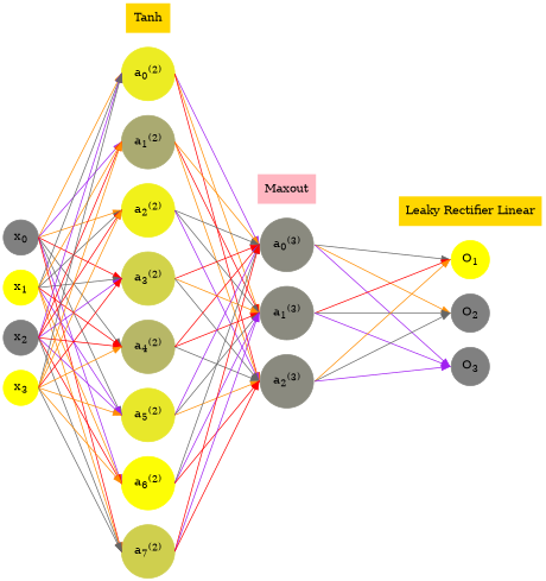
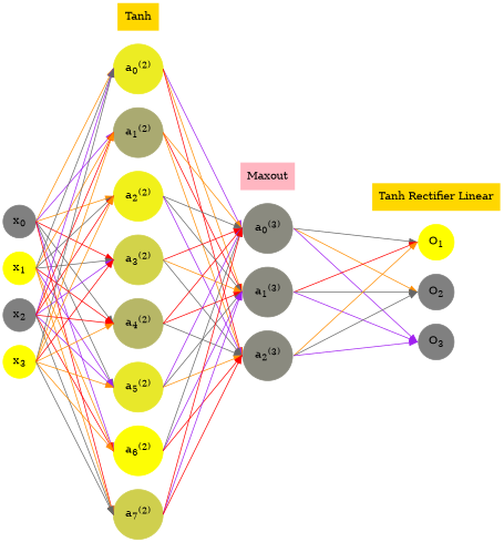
  digraph {
    rankdir=LR
    ranksep=1.4
    splines=false
    node [color="0.1667, 0.0, 0.5" fillcolor="0.1667, 0.0, 0.5" shape=circle style=filled]
    edge [headport=w style=solid tailport=e]
    n1 [label=<x<sub>0</sub>>]
    n2 [color="0.1667, 1.0, 1.0" fillcolor="0.1667, 1.0, 1.0" label=<x<sub>1</sub>>]
    n3 [label=<x<sub>2</sub>>]
    n4 [color="0.1667, 1.0, 1.0" fillcolor="0.1667, 1.0, 1.0" label=<x<sub>3</sub>>]
    n5 [color="0.1667, 0.850786, 0.925393" fillcolor="0.1667, 0.850786, 0.925393" label=<a<sub>0</sub><sup>(2)</sup>>]
    n6 [color="0.1667, 0.333163, 0.666581" fillcolor="0.1667, 0.333163, 0.666581" label=<a<sub>1</sub><sup>(2)</sup>>]
    n7 [color="0.1667, 0.889132, 0.944566" fillcolor="0.1667, 0.889132, 0.944566" label=<a<sub>2</sub><sup>(2)</sup>>]
    n8 [color="0.1667, 0.648634, 0.824317" fillcolor="0.1667, 0.648634, 0.824317" label=<a<sub>3</sub><sup>(2)</sup>>]
    n9 [color="0.1667, 0.433500, 0.716750" fillcolor="0.1667, 0.433500, 0.716750" label=<a<sub>4</sub><sup>(2)</sup>>]
    n10 [color="0.1667, 0.817268, 0.908634" fillcolor="0.1667, 0.817268, 0.908634" label=<a<sub>5</sub><sup>(2)</sup>>]
    n11 [color="0.1667, 0.979736, 0.989868" fillcolor="0.1667, 0.979736, 0.989868" label=<a<sub>6</sub><sup>(2)</sup>>]
    n12 [color="0.1667, 0.623398, 0.811699" fillcolor="0.1667, 0.623398, 0.811699" label=<a<sub>7</sub><sup>(2)</sup>>]
    n13 [color="0.1667, 0.084024, 0.542012" fillcolor="0.1667, 0.084024, 0.542012" label=<a<sub>0</sub><sup>(3)</sup>>]
    n14 [color="0.1667, 0.084024, 0.542012" fillcolor="0.1667, 0.084024, 0.542012" label=<a<sub>1</sub><sup>(3)</sup>>]
    n15 [color="0.1667, 0.084024, 0.542012" fillcolor="0.1667, 0.084024, 0.542012" label=<a<sub>2</sub><sup>(3)</sup>>]
    n16 [color="0.1667, 1.0, 1.0" fillcolor="0.1667, 1.0, 1.0" label=<O<sub>1</sub>>]
    n17 [label=<O<sub>2</sub>>]
    n18 [label=<O<sub>3</sub>>]
    n19 [label=Tanh shape=plaintext fillcolor=gold color=deeppink]
    n20 [label=Maxout shape=plaintext fillcolor=lightpink color=deeppink]
-   n21 [label="Leaky Rectifier Linear" shape=plaintext fillcolor=gold color=deeppink]
+   n21 [label="Tanh Rectifier Linear" shape=plaintext fillcolor=gold color=deeppink]
    subgraph sub_1 {
      n1
    }
    subgraph sub_2 {
      n2
    }
    subgraph sub_3 {
      n3
    }
    subgraph sub_4 {
      n4
    }
    subgraph sub_5 {
      n5
    }
    subgraph sub_6 {
      n6
    }
    subgraph sub_7 {
      n7
    }
    subgraph sub_8 {
      n8
    }
    subgraph sub_9 {
      n9
    }
    subgraph sub_10 {
      n10
    }
    subgraph sub_11 {
      n11
    }
    subgraph sub_12 {
      n12
    }
    subgraph sub_13 {
      n13
    }
    subgraph sub_14 {
      n14
    }
    subgraph sub_15 {
      n15
    }
    subgraph sub_16 {
      n16
    }
    subgraph sub_17 {
      n17
    }
    subgraph sub_18 {
      n18
    }
    subgraph sub_19 {
      rank=same
      n1
      n2
      n3
      n4
    }
    subgraph sub_20 {
      rank=same
      n5
      n6
      n7
      n8
      n9
      n10
      n11
      n12
    }
    subgraph sub_21 {
      rank=same
      n13
      n14
      n15
    }
    subgraph sub_22 {
      rank=same
      n16
      n17
      n18
    }
    subgraph sub_23 {
      rank=same
      n5
      n19
    }
    subgraph sub_24 {
      rank=same
      n13
      n20
    }
    subgraph sub_25 {
      rank=same
      n16
      n21
    }
    n1 -> n2 [style=invis]
    n1 -> n5 [color=darkorange]
    n1 -> n6 [color=purple]
    n1 -> n7 [color=darkorange]
    n1 -> n8 [color=red]
    n1 -> n9 [color=gray40]
    n1 -> n10 [color=gray40]
    n1 -> n11 [color=purple]
    n1 -> n12 [color=red]
    n2 -> n3 [style=invis]
    n2 -> n5 [color=gray40]
    n2 -> n6 [color=darkorange]
    n2 -> n7 [color=gray40]
    n2 -> n8 [color=gray40]
    n2 -> n9 [color=red]
    n2 -> n10 [color=purple]
    n2 -> n11 [color=darkorange]
    n2 -> n12 [color=darkorange]
    n3 -> n4 [style=invis]
    n3 -> n5 [color=purple]
    n3 -> n6 [color=red]
    n3 -> n7 [color=red]
    n3 -> n8 [color=purple]
    n3 -> n9 [color=red]
    n3 -> n10 [color=purple]
    n3 -> n11 [color=red]
    n3 -> n12 [color=gray40]
    n4 -> n5 [color=gray40]
    n4 -> n6 [color=darkorange]
    n4 -> n7 [color=darkorange]
    n4 -> n8 [color=red]
    n4 -> n9 [color=darkorange]
    n4 -> n10 [color=darkorange]
    n4 -> n11 [color=darkorange]
    n4 -> n12 [color=gray40]
    n5 -> n6 [style=invis]
    n5 -> n13 [color=purple]
    n5 -> n14 [color=darkorange]
    n5 -> n15 [color=red]
    n6 -> n7 [style=invis]
    n6 -> n13 [color=darkorange]
    n6 -> n14 [color=red]
    n6 -> n15 [color=darkorange]
    n7 -> n8 [style=invis]
    n7 -> n13 [color=gray40]
    n7 -> n14 [color=gray40]
    n7 -> n15 [color=purple]
    n8 -> n9 [style=invis]
    n8 -> n13 [color=red]
    n8 -> n14 [color=darkorange]
    n8 -> n15 [color=gray40]
    n9 -> n10 [style=invis]
    n9 -> n13 [color=red]
    n9 -> n14 [color=red]
    n9 -> n15 [color=gray40]
    n10 -> n11 [style=invis]
    n10 -> n13 [color=purple]
    n10 -> n14 [color=gray40]
    n10 -> n15 [color=darkorange]
    n11 -> n12 [style=invis]
    n11 -> n13 [color=gray40]
    n11 -> n14 [color=purple]
    n11 -> n15 [color=red]
    n12 -> n13 [color=red]
    n12 -> n14 [color=purple]
    n12 -> n15 [color=red]
    n13 -> n14 [style=invis]
    n13 -> n16 [color=gray40]
    n13 -> n17 [color=darkorange]
    n13 -> n18 [color=purple]
    n14 -> n15 [style=invis]
    n14 -> n16 [color=red]
    n14 -> n17 [color=gray40]
    n14 -> n18 [color=purple]
    n15 -> n16 [color=darkorange]
    n15 -> n17 [color=gray40]
    n15 -> n18 [color=purple]
    n16 -> n17 [style=invis]
    n17 -> n18 [style=invis]
    n19 -> n5 [style=invis]
    n20 -> n13 [style=invis]
    n21 -> n16 [style=invis]
  }
